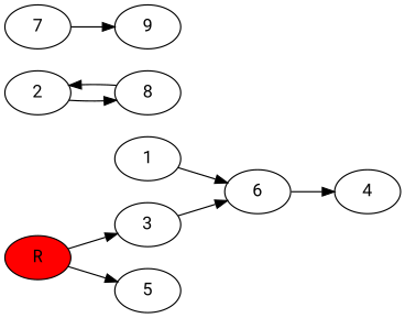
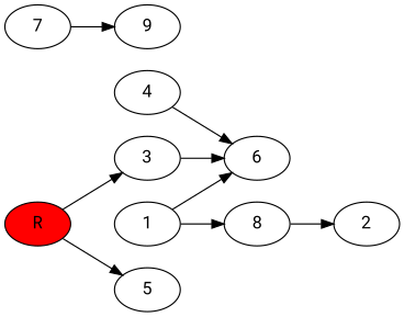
  digraph {
    fontname="Roboto Mono"
    rankdir=LR
    node [fontname="Roboto Mono"]
    edge [fontname="Roboto Mono"]
    1
    6
    4
    2
    8
    3
    7
    9
    R [fillcolor="#ff0000" style=filled]
    5
    1 -> 6
-   6 -> 4
-   2 -> 8
+   4 -> 6
+   1 -> 8
    8 -> 2
    3 -> 6
    7 -> 9
    R -> 3
    R -> 5
  }
